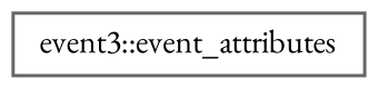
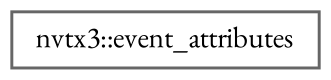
  digraph {
    rankdir=LR
    fontname="EB Garamond"
-   n1 [color=grey40 fillcolor=white fontname="EB Garamond" fontsize=10 height=0.2 label="event3::event_attributes" shape=box style=filled width=0.4]
+   n1 [color=grey40 fillcolor=white fontname="EB Garamond" fontsize=10 height=0.2 label="nvtx3::event_attributes" shape=box style=filled width=0.4]
  }
